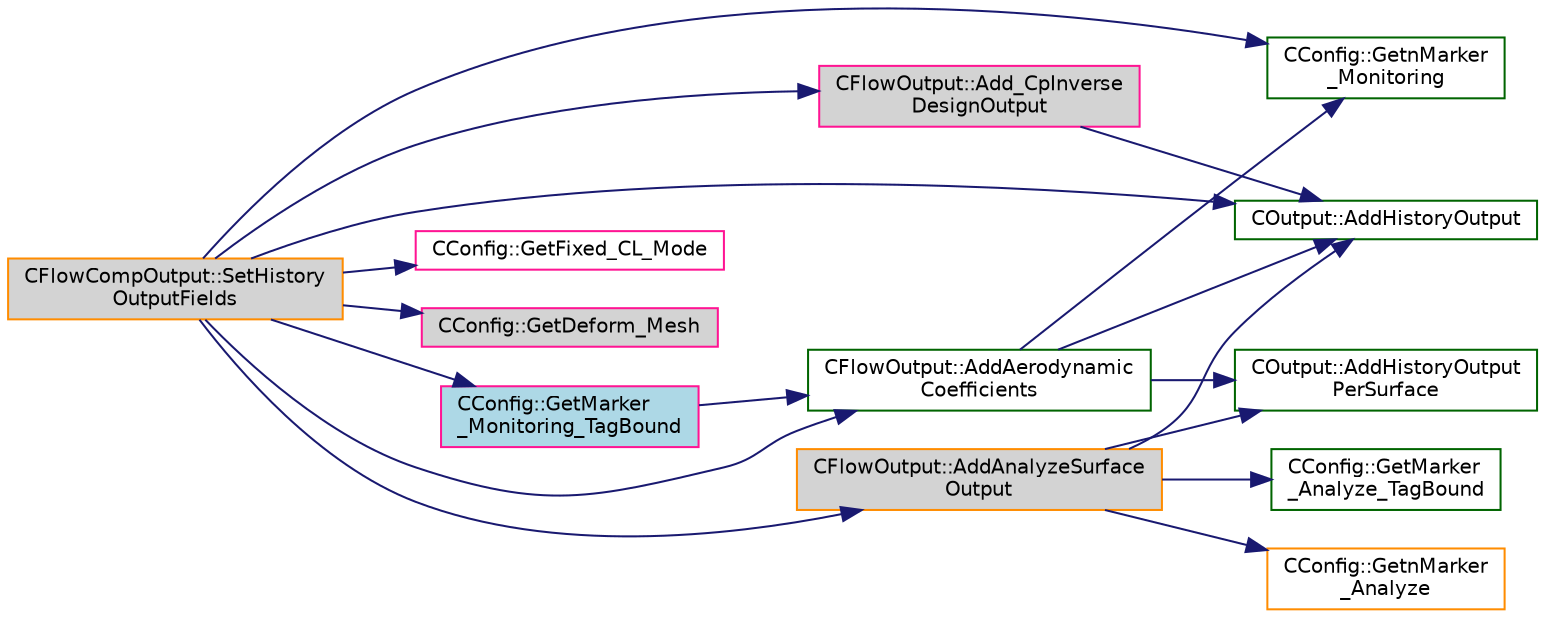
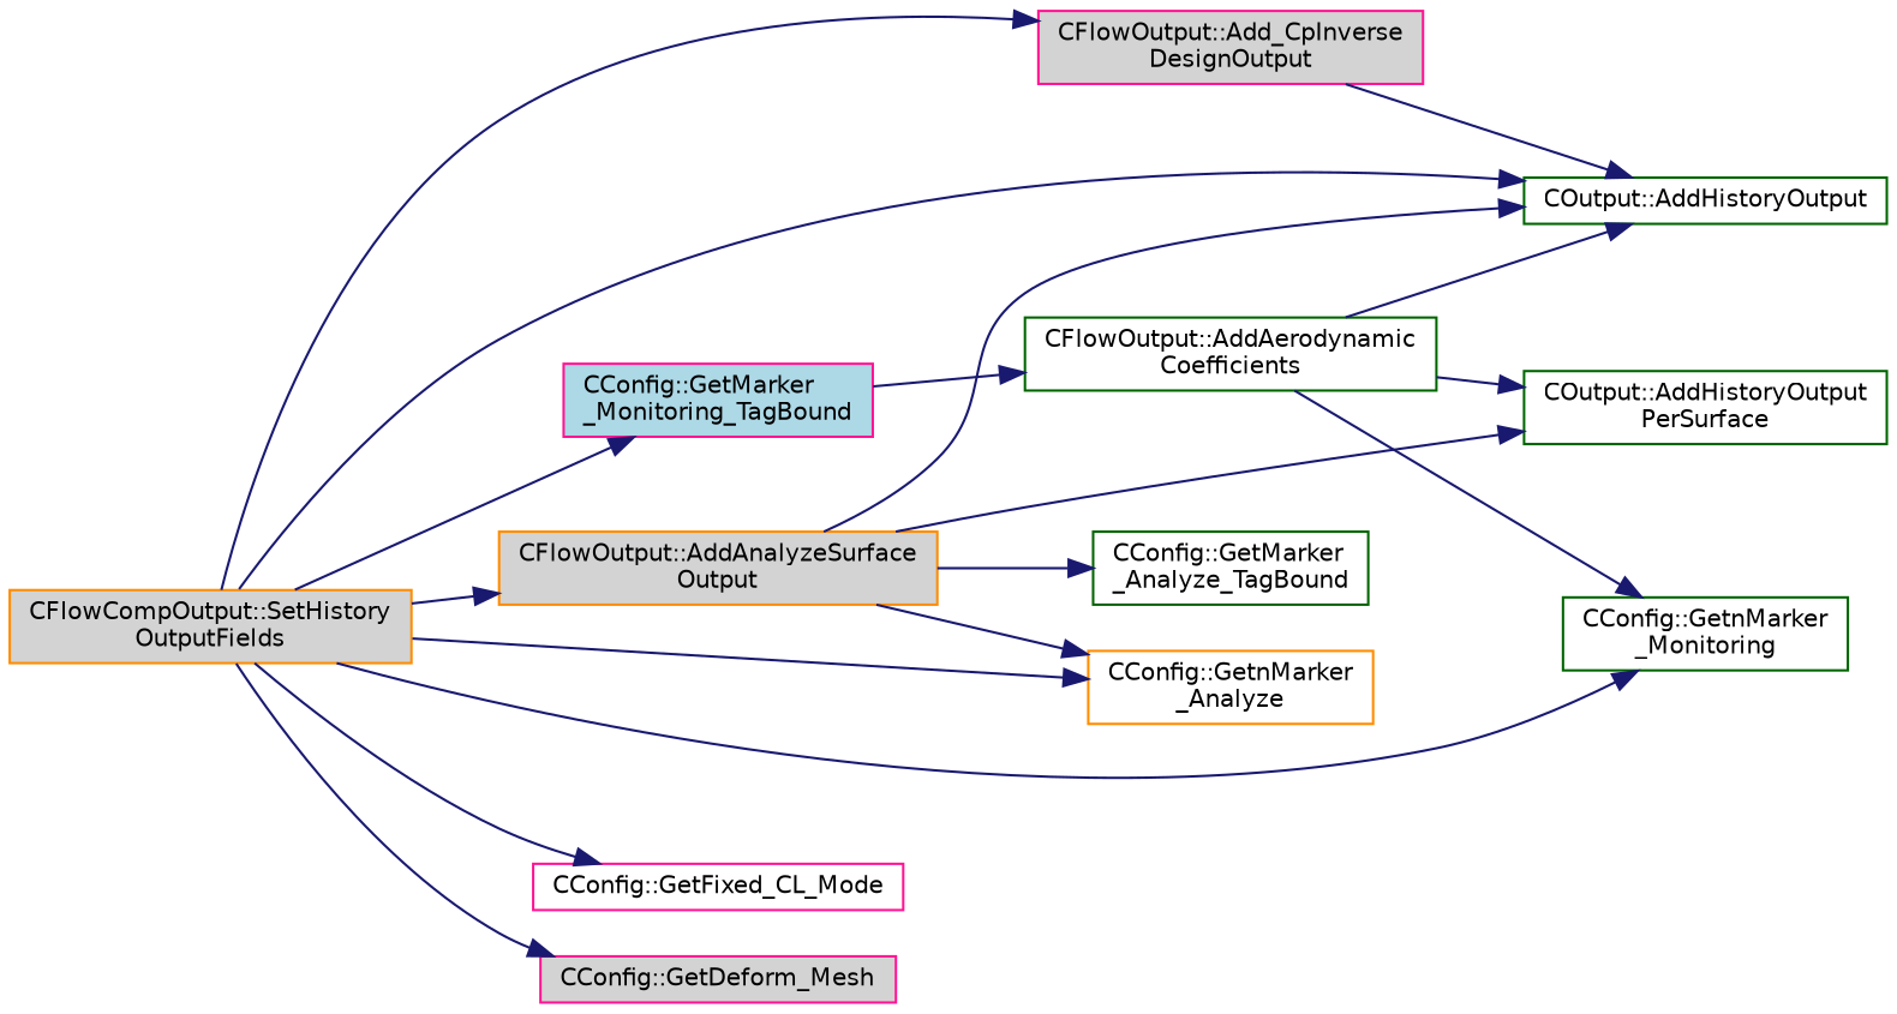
  digraph {
    rankdir=LR
    node [color=darkgreen fillcolor=white fontname=Helvetica fontsize=10 shape=record style=filled]
    edge [color=midnightblue fontname=Helvetica fontsize=10 labelfontname=Helvetica labelfontsize=10 style=solid]
    n1 [color=darkorange fillcolor=lightgrey fontcolor=black height=0.2 label="CFlowCompOutput::SetHistory\lOutputFields" width=0.4]
    n2 [height=0.2 label="COutput::AddHistoryOutput" width=0.4]
    n3 [height=0.2 label="CConfig::GetnMarker\l_Monitoring" width=0.4]
    n4 [color=deeppink fillcolor=lightblue height=0.2 label="CConfig::GetMarker\l_Monitoring_TagBound" width=0.4]
    n5 [color=deeppink height=0.2 label="CConfig::GetFixed_CL_Mode" width=0.4]
    n6 [color=deeppink fillcolor=lightgrey height=0.2 label="CConfig::GetDeform_Mesh" width=0.4]
    n7 [color=darkorange fillcolor=lightgrey height=0.2 label="CFlowOutput::AddAnalyzeSurface\lOutput" width=0.4]
    n8 [height=0.2 label="CFlowOutput::AddAerodynamic\lCoefficients" width=0.4]
    n9 [color=deeppink fillcolor=lightgrey height=0.2 label="CFlowOutput::Add_CpInverse\lDesignOutput" width=0.4]
    n10 [height=0.2 label="COutput::AddHistoryOutput\lPerSurface" width=0.4]
    n11 [color=darkorange height=0.2 label="CConfig::GetnMarker\l_Analyze" width=0.4]
    n12 [height=0.2 label="CConfig::GetMarker\l_Analyze_TagBound" width=0.4]
    n1 -> n2
    n1 -> n3
    n1 -> n4
    n1 -> n5
    n1 -> n6
    n1 -> n7
-   n1 -> n8
+   n1 -> n11
    n1 -> n9
    n4 -> n8
    n7 -> n2
    n7 -> n10
    n7 -> n11
    n7 -> n12
    n8 -> n2
    n8 -> n3
    n8 -> n10
    n9 -> n2
  }
